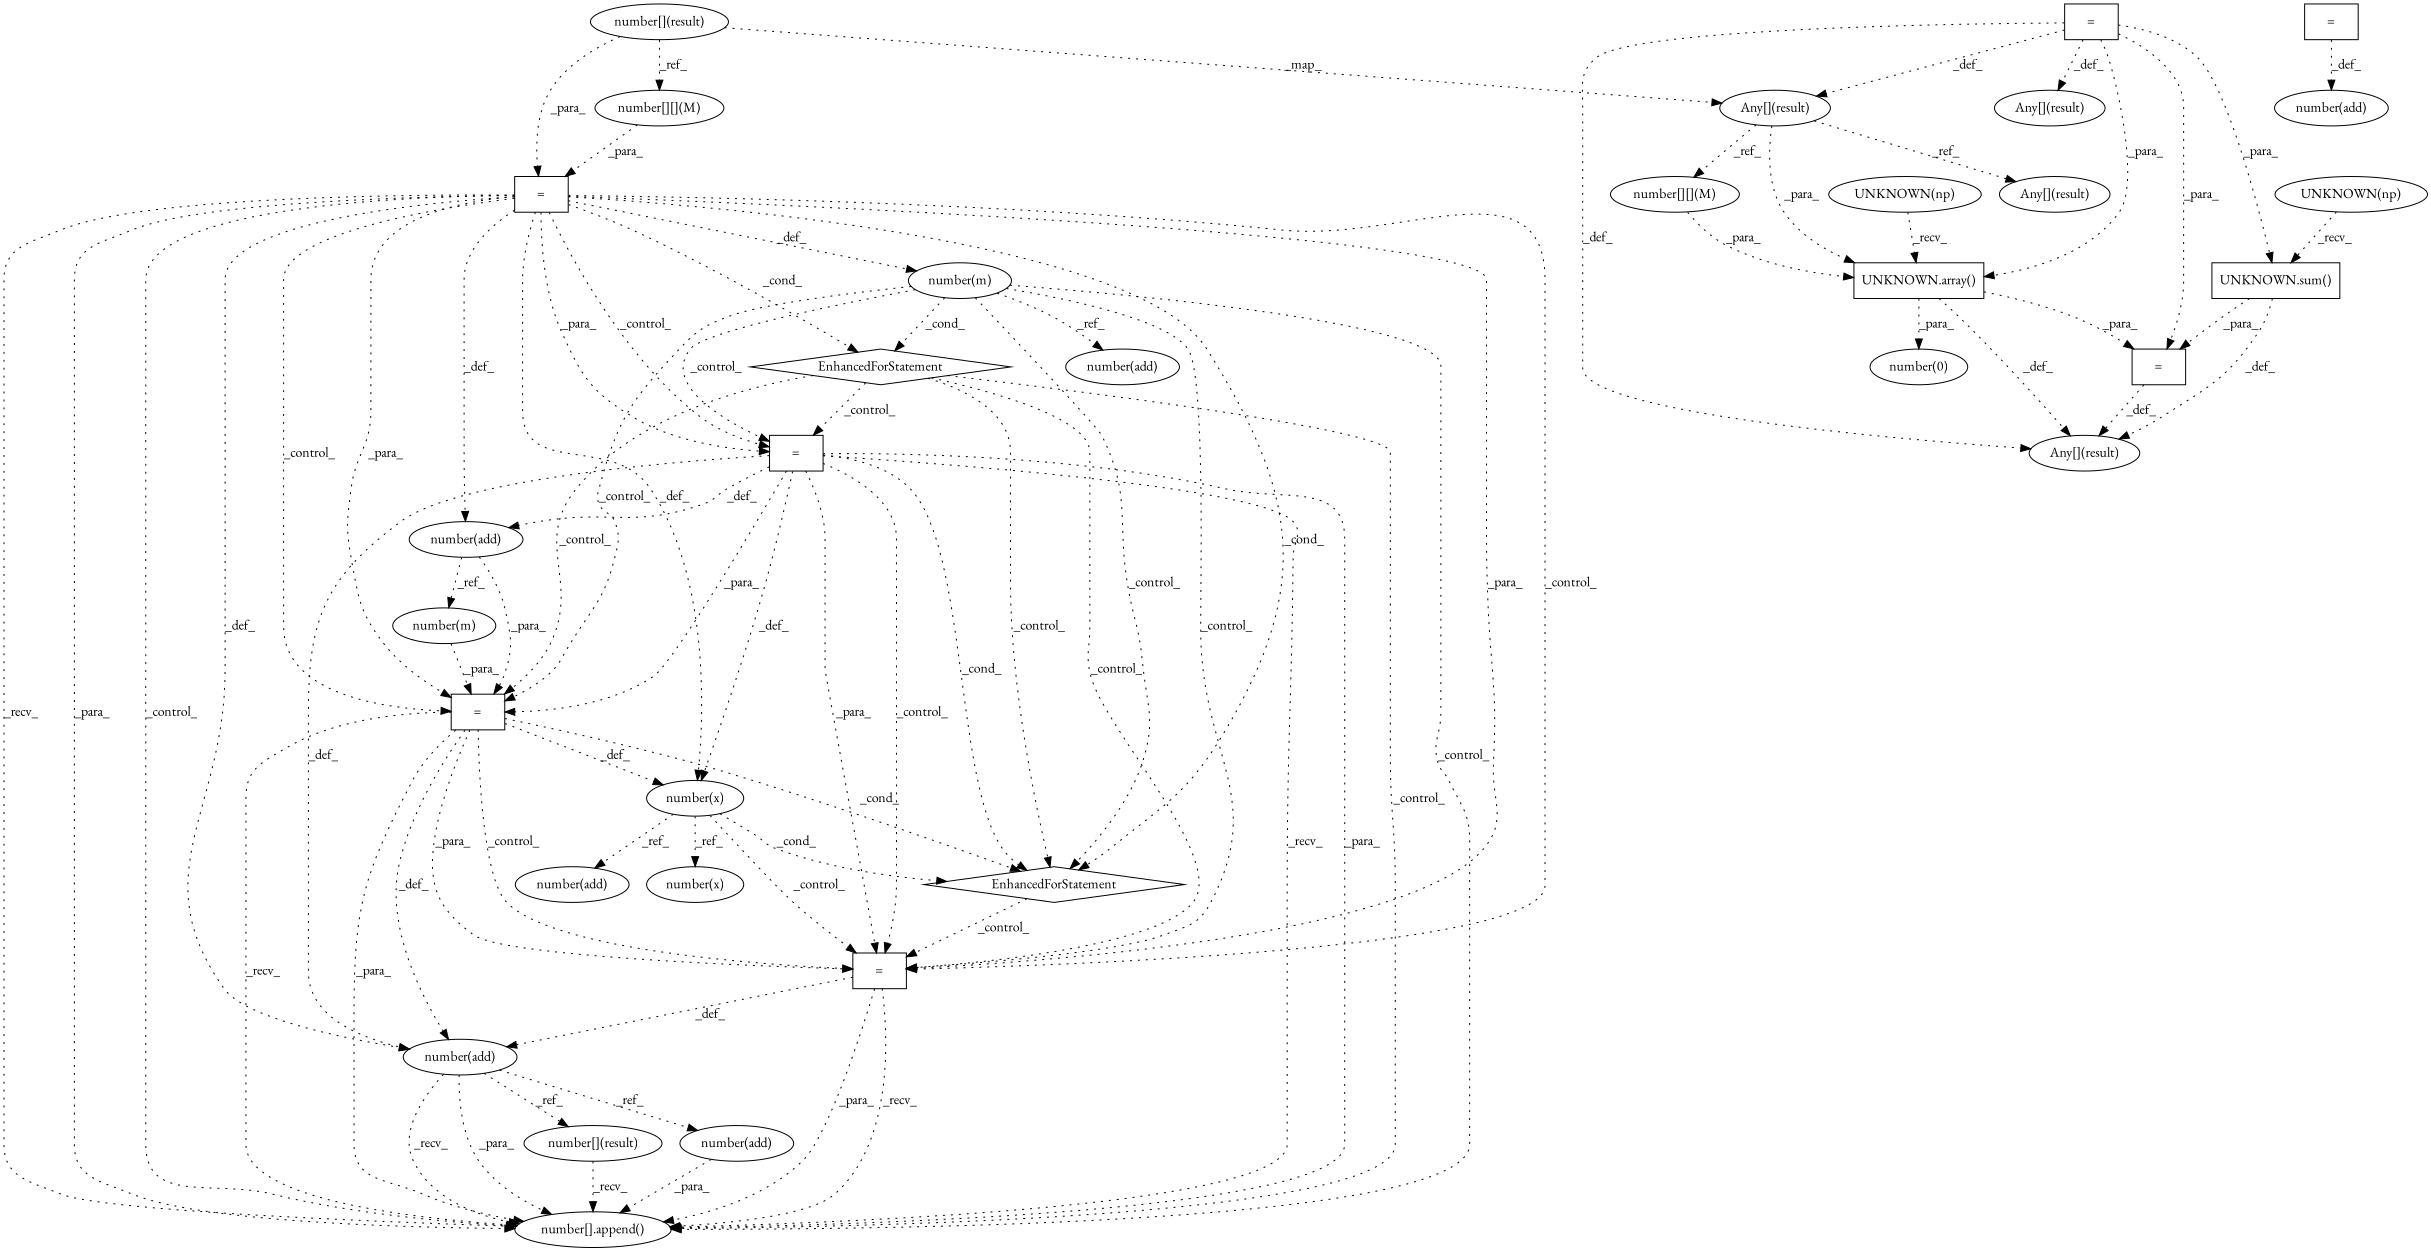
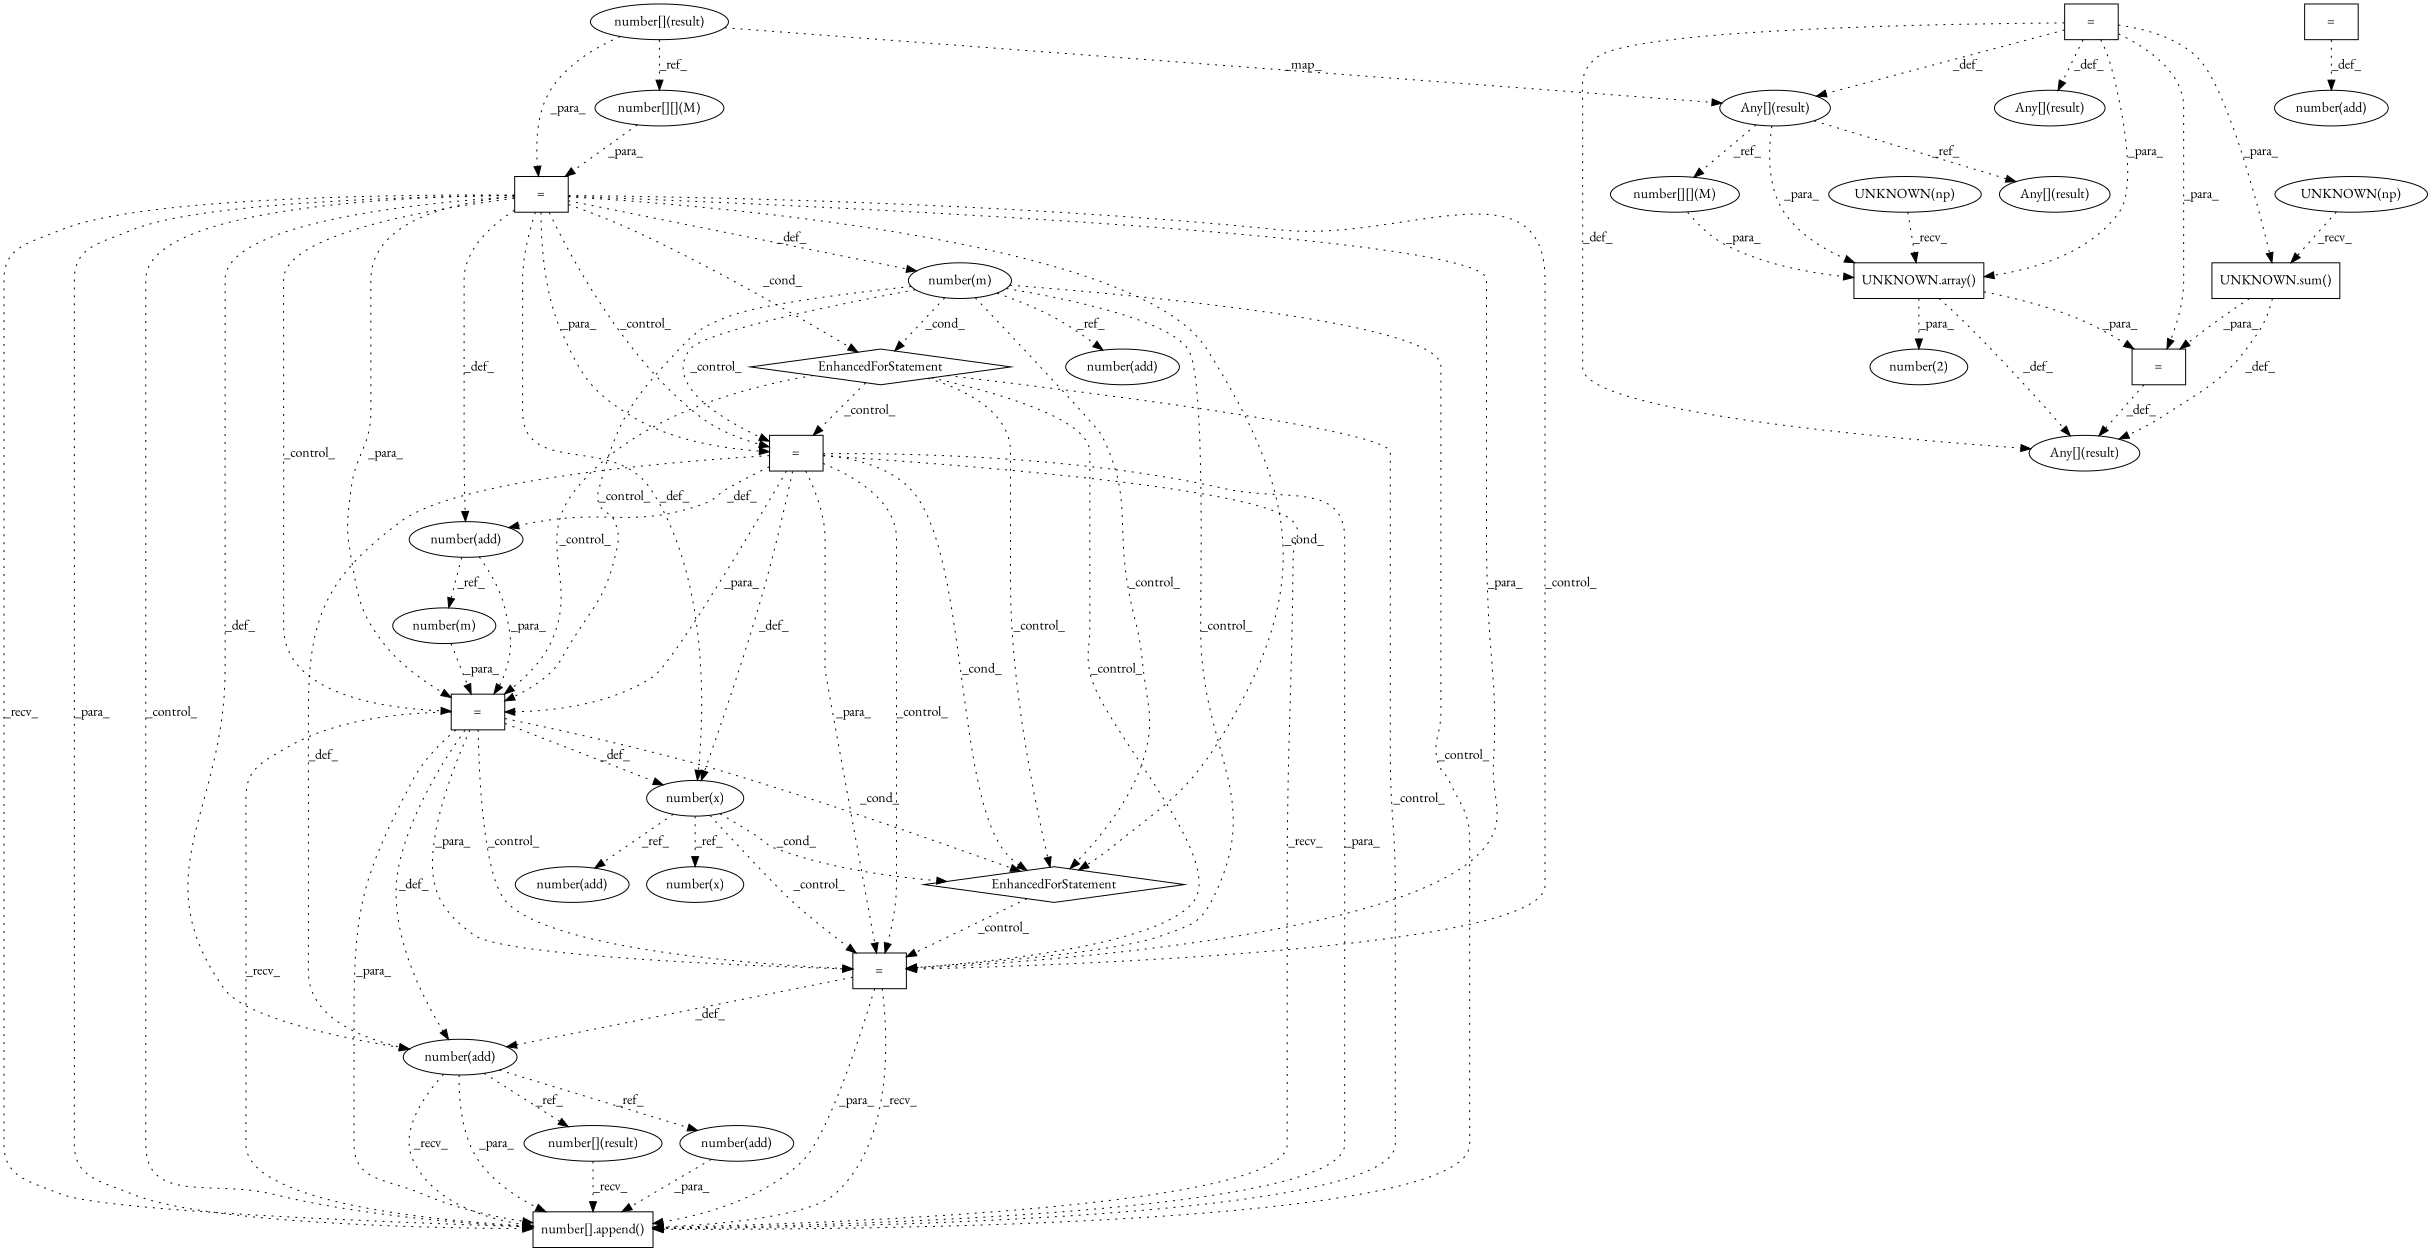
  digraph {
    fontname="EB Garamond"
    node [fontname="EB Garamond" shape=ellipse]
    edge [fontname="EB Garamond" style=dotted]
    n1 [label="number(add)"]
-   n2 [label="number[].append()"]
+   n2 [label="number[].append()" shape=box]
    n3 [label="Any[](result)"]
    n4 [label="UNKNOWN(np)"]
    n5 [label="UNKNOWN.sum()" shape=box]
    n6 [label="Any[](result)"]
    n7 [label="=" shape=box]
    n8 [label="number(add)"]
    n9 [label="=" shape=box]
    n10 [label="number(add)"]
    n11 [label="number(add)"]
    n12 [label="=" shape=box]
    n13 [label=EnhancedForStatement shape=diamond]
    n14 [label="=" shape=box]
    n15 [label=EnhancedForStatement shape=diamond]
    n16 [label="number(m)"]
    n17 [label="=" shape=box]
    n18 [label="number(x)"]
    n19 [label="number(m)"]
    n20 [label="number[](result)"]
    n21 [label="number(x)"]
    n22 [label="number(add)"]
    n23 [label="number[][](M)"]
    n24 [label="UNKNOWN.array()" shape=box]
-   n25 [label="number(0)"]
+   n25 [label="number(2)"]
    n26 [label="number[](result)"]
    n27 [label="Any[](result)"]
    n28 [label="number[][](M)"]
    n29 [label="=" shape=box]
    n30 [label="number(add)"]
    n31 [label="=" shape=box]
    n32 [label="Any[](result)"]
    n33 [label="UNKNOWN(np)"]
    n1 -> n2 [label=_para_]
    n4 -> n5 [label=_recv_]
    n5 -> n6 [label=_def_]
    n5 -> n7 [label=_para_]
    n7 -> n6 [label=_def_]
    n9 -> n2 [label=_recv_]
    n9 -> n2 [label=_para_]
    n9 -> n2 [label=_control_]
    n9 -> n10 [label=_def_]
    n9 -> n11 [label=_def_]
    n9 -> n12 [label=_para_]
    n9 -> n12 [label=_control_]
    n9 -> n13 [label=_cond_]
    n9 -> n14 [label=_para_]
    n9 -> n14 [label=_control_]
    n9 -> n15 [label=_cond_]
    n9 -> n16 [label=_def_]
    n9 -> n17 [label=_para_]
    n9 -> n17 [label=_control_]
    n9 -> n18 [label=_def_]
    n10 -> n17 [label=_para_]
    n10 -> n19 [label=_ref_]
    n11 -> n1 [label=_ref_]
    n11 -> n2 [label=_recv_]
    n11 -> n2 [label=_para_]
    n11 -> n20 [label=_ref_]
    n12 -> n2 [label=_recv_]
    n12 -> n2 [label=_para_]
    n12 -> n11 [label=_def_]
    n13 -> n2 [label=_control_]
    n13 -> n12 [label=_control_]
    n13 -> n14 [label=_control_]
    n13 -> n15 [label=_control_]
    n13 -> n17 [label=_control_]
    n14 -> n2 [label=_recv_]
    n14 -> n2 [label=_para_]
    n14 -> n10 [label=_def_]
    n14 -> n11 [label=_def_]
    n14 -> n12 [label=_para_]
    n14 -> n12 [label=_control_]
    n14 -> n15 [label=_cond_]
    n14 -> n17 [label=_para_]
    n14 -> n18 [label=_def_]
    n15 -> n12 [label=_control_]
    n16 -> n2 [label=_control_]
    n16 -> n8 [label=_ref_]
    n16 -> n12 [label=_control_]
    n16 -> n13 [label=_cond_]
    n16 -> n14 [label=_control_]
    n16 -> n15 [label=_control_]
    n16 -> n17 [label=_control_]
    n17 -> n2 [label=_recv_]
    n17 -> n2 [label=_para_]
    n17 -> n11 [label=_def_]
    n17 -> n12 [label=_para_]
    n17 -> n12 [label=_control_]
    n17 -> n15 [label=_cond_]
    n17 -> n18 [label=_def_]
    n18 -> n12 [label=_control_]
    n18 -> n15 [label=_cond_]
    n18 -> n21 [label=_ref_]
    n18 -> n22 [label=_ref_]
    n19 -> n17 [label=_para_]
    n20 -> n2 [label=_recv_]
    n23 -> n24 [label=_para_]
    n24 -> n6 [label=_def_]
    n24 -> n7 [label=_para_]
    n24 -> n25 [label=_para_]
    n26 -> n9 [label=_para_]
    n26 -> n27 [label=_map_]
    n26 -> n28 [label=_ref_]
    n27 -> n3 [label=_ref_]
    n27 -> n23 [label=_ref_]
    n27 -> n24 [label=_para_]
    n28 -> n9 [label=_para_]
    n29 -> n30 [label=_def_]
    n31 -> n5 [label=_para_]
    n31 -> n6 [label=_def_]
    n31 -> n7 [label=_para_]
    n31 -> n24 [label=_para_]
    n31 -> n27 [label=_def_]
    n31 -> n32 [label=_def_]
    n33 -> n24 [label=_recv_]
  }
